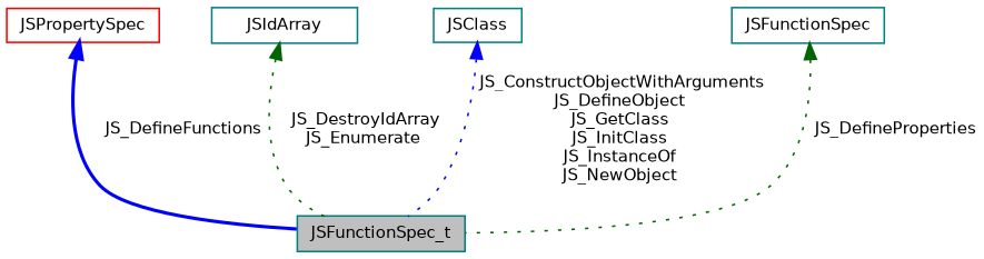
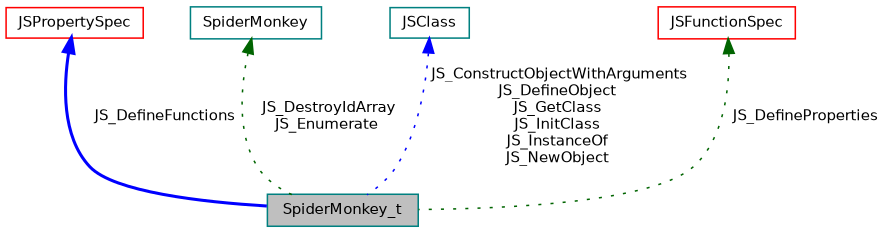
  digraph {
    node [color=teal fillcolor=white fontname=Helvetica fontsize=10 shape=record style=filled]
    edge [color=blue dir=back fontname=Helvetica fontsize=10 labelfontname=Helvetica labelfontsize=10 style=dotted]
-   n1 [fillcolor=grey75 fontcolor=black height=0.2 label=JSFunctionSpec_t width=0.4]
+   n1 [fillcolor=grey75 fontcolor=black height=0.2 label=SpiderMonkey_t width=0.4]
    n2 [color=red height=0.2 label=JSPropertySpec width=0.4]
-   n3 [height=0.2 label=JSIdArray width=0.4]
+   n3 [height=0.2 label=SpiderMonkey width=0.4]
    n4 [height=0.2 label=JSClass width=0.4]
-   n5 [height=0.2 label=JSFunctionSpec width=0.4]
+   n5 [color=red height=0.2 label=JSFunctionSpec width=0.4]
    n2 -> n1 [label=" JS_DefineFunctions" style=bold]
    n3 -> n1 [color=darkgreen label=" JS_DestroyIdArray\nJS_Enumerate"]
    n4 -> n1 [label=" JS_ConstructObjectWithArguments\nJS_DefineObject\nJS_GetClass\nJS_InitClass\nJS_InstanceOf\nJS_NewObject"]
    n5 -> n1 [color=darkgreen label=" JS_DefineProperties"]
  }
